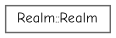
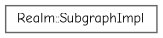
  digraph {
    rankdir=LR
    fontname="Comic Neue"
-   n1 [color=grey40 fillcolor=white fontname="Comic Neue" fontsize=10 height=0.2 label="Realm::Realm" shape=box style=filled width=0.4]
+   n1 [color=grey40 fillcolor=white fontname="Comic Neue" fontsize=10 height=0.2 label="Realm::SubgraphImpl" shape=box style=filled width=0.4]
  }
